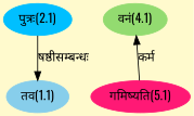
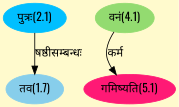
  digraph {
    bgcolor=lemonchiffon1
    compound=true
    fontname=Oswald
    rankdir=BT
    node [fontname=Oswald style=filled]
    edge [dir=back fontname=Oswald]
-   n1 [color="#87CEEB" label="तव(1.1)"]
+   n1 [color="#87CEEB" label="तव(1.7)"]
    n2 [color="#00BFFF" label="पुत्रः(2.1)"]
    n3 [color="#FF1975" label="गमिष्यति(5.1)"]
    n4 [color="#93DB70" label="वनं(4.1)"]
    n1 -> n2 [label="षष्ठीसम्बन्धः"]
-   n4 -> n3 [label="कर्म"]
+   n3 -> n4 [label="कर्म"]
  }
